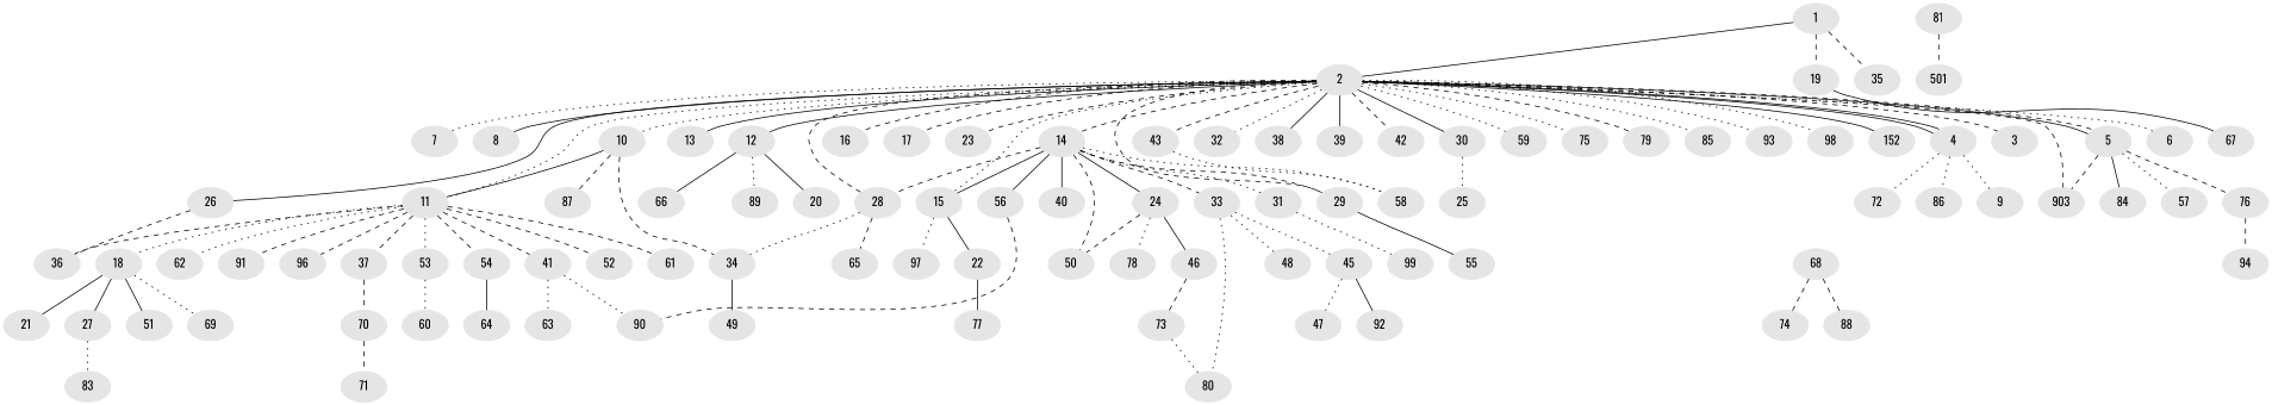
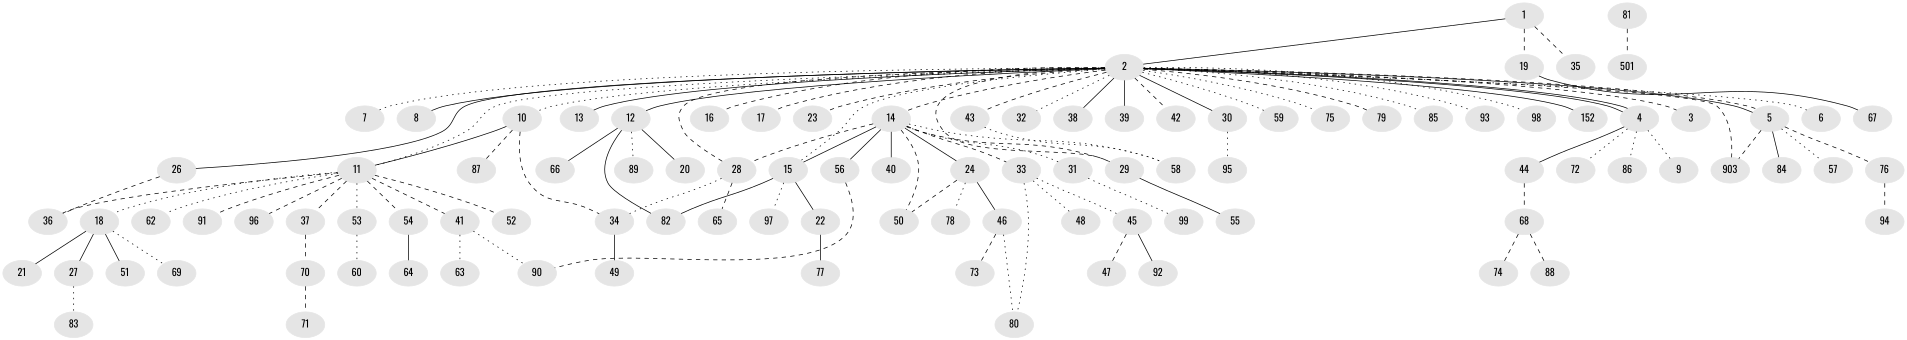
  graph {
    fontname=Oswald
    node [color=gray90 fontname=Oswald style=filled]
    edge [fontname=Oswald style=dashed]
    1
    2
    19
    35
    3
    4
    5
    6
    7
    8
    10
    11
    12
    13
    14
    15
    16
    17
    23
    26
    28
    29
    30
    32
    38
    39
    42
    43
    59
    75
    79
    85
    93
    98
    n35 [label=152]
    n36 [label=903]
    67
    9
+   44
    72
    86
    57
    76
    84
    34
    87
    54
    18
    36
    37
    41
    52
    53
-   61
    62
    91
    96
    20
    66
+   82
    89
    24
    31
    33
    40
    56
    58
    50
    22
    97
    65
    55
-   95 [label=25]
+   95
    64
    68
    94
    49
    21
    27
    51
    69
    70
    63
    90
    60
    46
    78
    99
    45
    48
    80
    n92 [label=501]
    81
    77
    83
    73
    47
    92
    71
    74
    88
    1 -- 2 [style=solid]
    1 -- 19
    1 -- 35
    2 -- 3
    2 -- 4 [style=solid]
    2 -- 4 [style=solid]
    2 -- 5 [style=solid]
    2 -- 5
    2 -- 6 [style=dotted]
    2 -- 7 [style=dotted]
    2 -- 8 [style=solid]
    2 -- 10 [style=dotted]
    2 -- 11 [style=dotted]
    2 -- 12 [style=solid]
    2 -- 13 [style=solid]
    2 -- 14
    2 -- 15 [style=dotted]
    2 -- 16
    2 -- 17
    2 -- 23
    2 -- 26 [style=solid]
    2 -- 28
    2 -- 29
    2 -- 30 [style=solid]
    2 -- 32 [style=dotted]
    2 -- 38 [style=solid]
    2 -- 39 [style=solid]
    2 -- 42
    2 -- 43
    2 -- 59 [style=dotted]
    2 -- 75 [style=dotted]
    2 -- 79
    2 -- 85 [style=dotted]
    2 -- 93 [style=dotted]
    2 -- 98 [style=dotted]
    2 -- n35 [style=solid]
    2 -- n36
    19 -- 67 [style=solid]
    4 -- 9 [style=dotted]
+   4 -- 44 [style=solid]
    4 -- 72 [style=dotted]
    4 -- 86 [style=dotted]
    5 -- n36
    5 -- 57 [style=dotted]
    5 -- 76
    5 -- 84 [style=solid]
    10 -- 11 [style=solid]
    10 -- 34
    10 -- 87
    11 -- 54
    11 -- 18 [style=dotted]
    11 -- 36
    11 -- 37
    11 -- 41
    11 -- 52
    11 -- 53 [style=dotted]
-   11 -- 61
    11 -- 62 [style=dotted]
    11 -- 91
    11 -- 96
    12 -- 20 [style=solid]
    12 -- 66 [style=solid]
+   12 -- 82 [style=solid]
    12 -- 89 [style=dotted]
    14 -- 15 [style=solid]
    14 -- 28
    14 -- 29
    14 -- 24 [style=solid]
    14 -- 31 [style=dotted]
    14 -- 33
    14 -- 40 [style=solid]
    14 -- 56 [style=solid]
    14 -- 58 [style=dotted]
    14 -- 50
+   15 -- 82 [style=solid]
    15 -- 22 [style=solid]
    15 -- 97 [style=dotted]
    26 -- 36
    28 -- 34 [style=dotted]
    28 -- 65
    29 -- 55 [style=solid]
    30 -- 95 [style=dotted]
    43 -- 58 [style=dotted]
+   44 -- 68
    76 -- 94
    34 -- 49 [style=solid]
    54 -- 64 [style=solid]
    18 -- 21 [style=solid]
    18 -- 27 [style=solid]
    18 -- 51 [style=solid]
    18 -- 69 [style=dotted]
    37 -- 70
    41 -- 63 [style=dotted]
    41 -- 90 [style=dotted]
    53 -- 60 [style=dotted]
    24 -- 50
    24 -- 46 [style=solid]
    24 -- 78 [style=dotted]
    31 -- 99 [style=dotted]
    33 -- 45 [style=dotted]
    33 -- 48 [style=dotted]
    33 -- 80 [style=dotted]
    56 -- 90
    22 -- 77 [style=solid]
    68 -- 74
    68 -- 88
    27 -- 83 [style=dotted]
    70 -- 71
    46 -- 73
-   45 -- 47 [style=dotted]
+   45 -- 47
    45 -- 92 [style=solid]
    81 -- n92
-   73 -- 80 [style=dotted]
+   46 -- 80 [style=dotted]
  }
